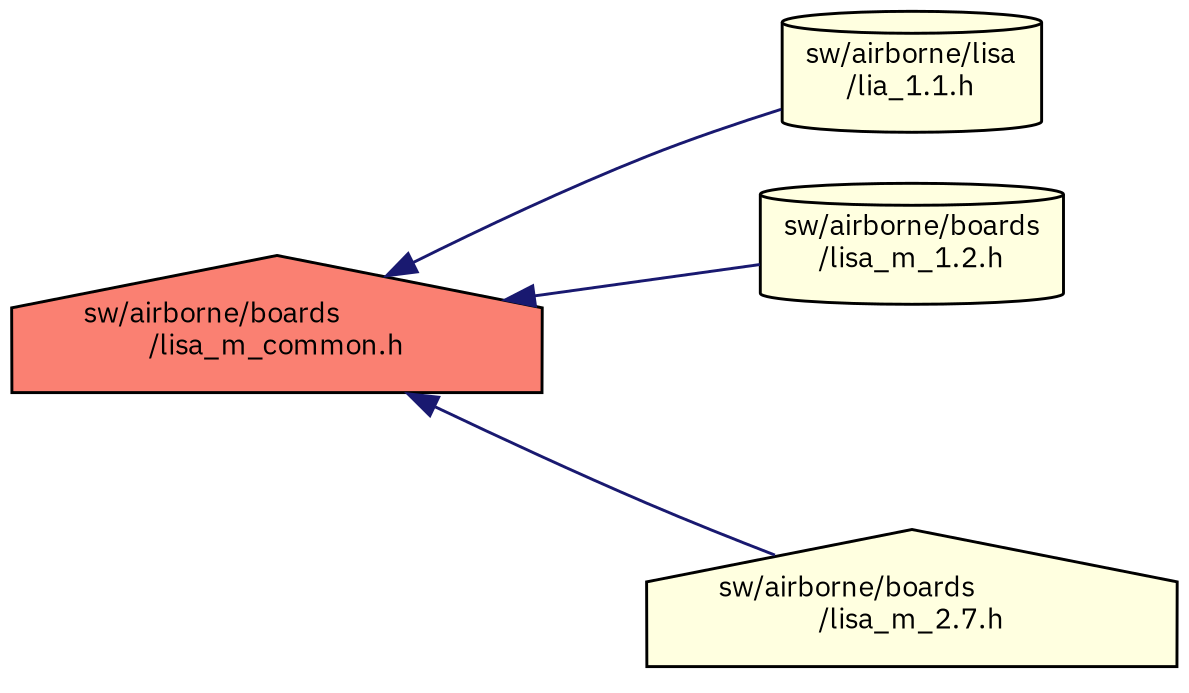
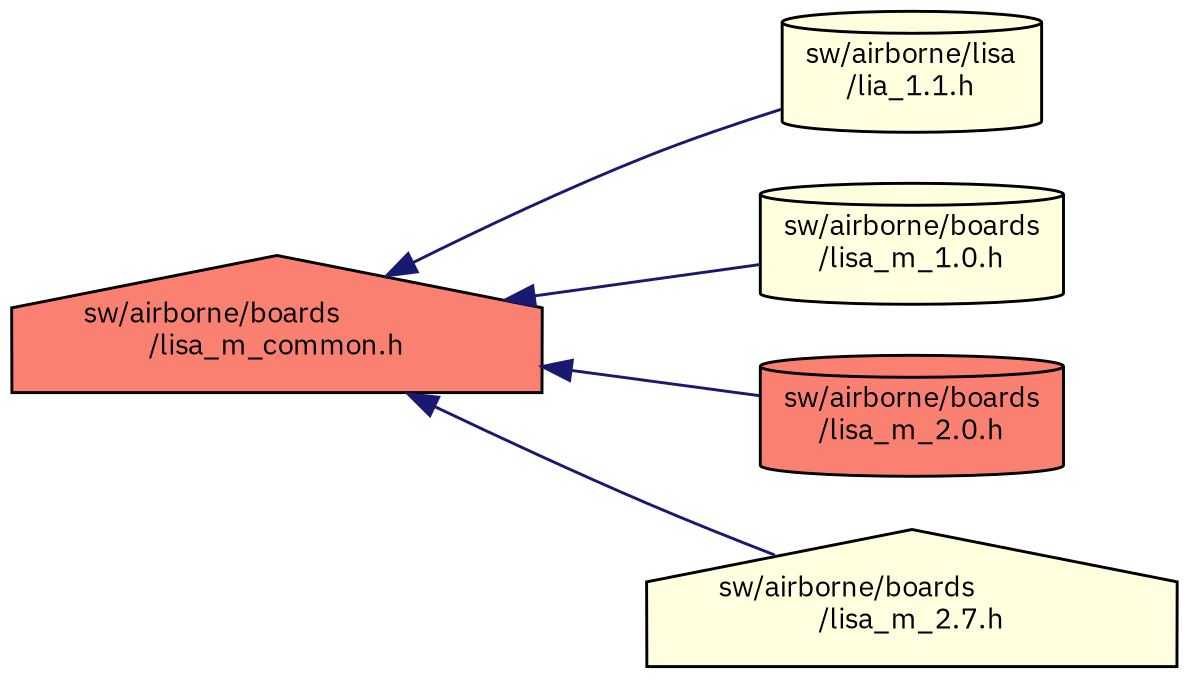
  digraph {
    fontname="IBM Plex Sans"
    rankdir=LR
    node [color=black fillcolor=lightyellow fontname="IBM Plex Sans" fontsize=10 shape=cylinder style=filled]
    edge [color=midnightblue dir=back fontname="IBM Plex Sans" fontsize=10 labelfontname=FreeSans labelfontsize=10 style=solid]
    n1 [fillcolor=salmon fontcolor=black height=0.2 label="sw/airborne/boards\l/lisa_m_common.h" shape=house width=0.4]
    n2 [height=0.2 label="sw/airborne/lisa\l/lia_1.1.h" width=0.4]
-   n3 [height=0.2 label="sw/airborne/boards\l/lisa_m_1.2.h" width=0.4]
+   n3 [height=0.2 label="sw/airborne/boards\l/lisa_m_1.0.h" width=0.4]
+   n4 [fillcolor=salmon height=0.2 label="sw/airborne/boards\l/lisa_m_2.0.h" width=0.4]
    n5 [height=0.2 label="sw/airborne/boards\l/lisa_m_2.7.h" shape=house width=0.4]
    n1 -> n2
    n1 -> n3
+   n1 -> n4
    n1 -> n5
  }
